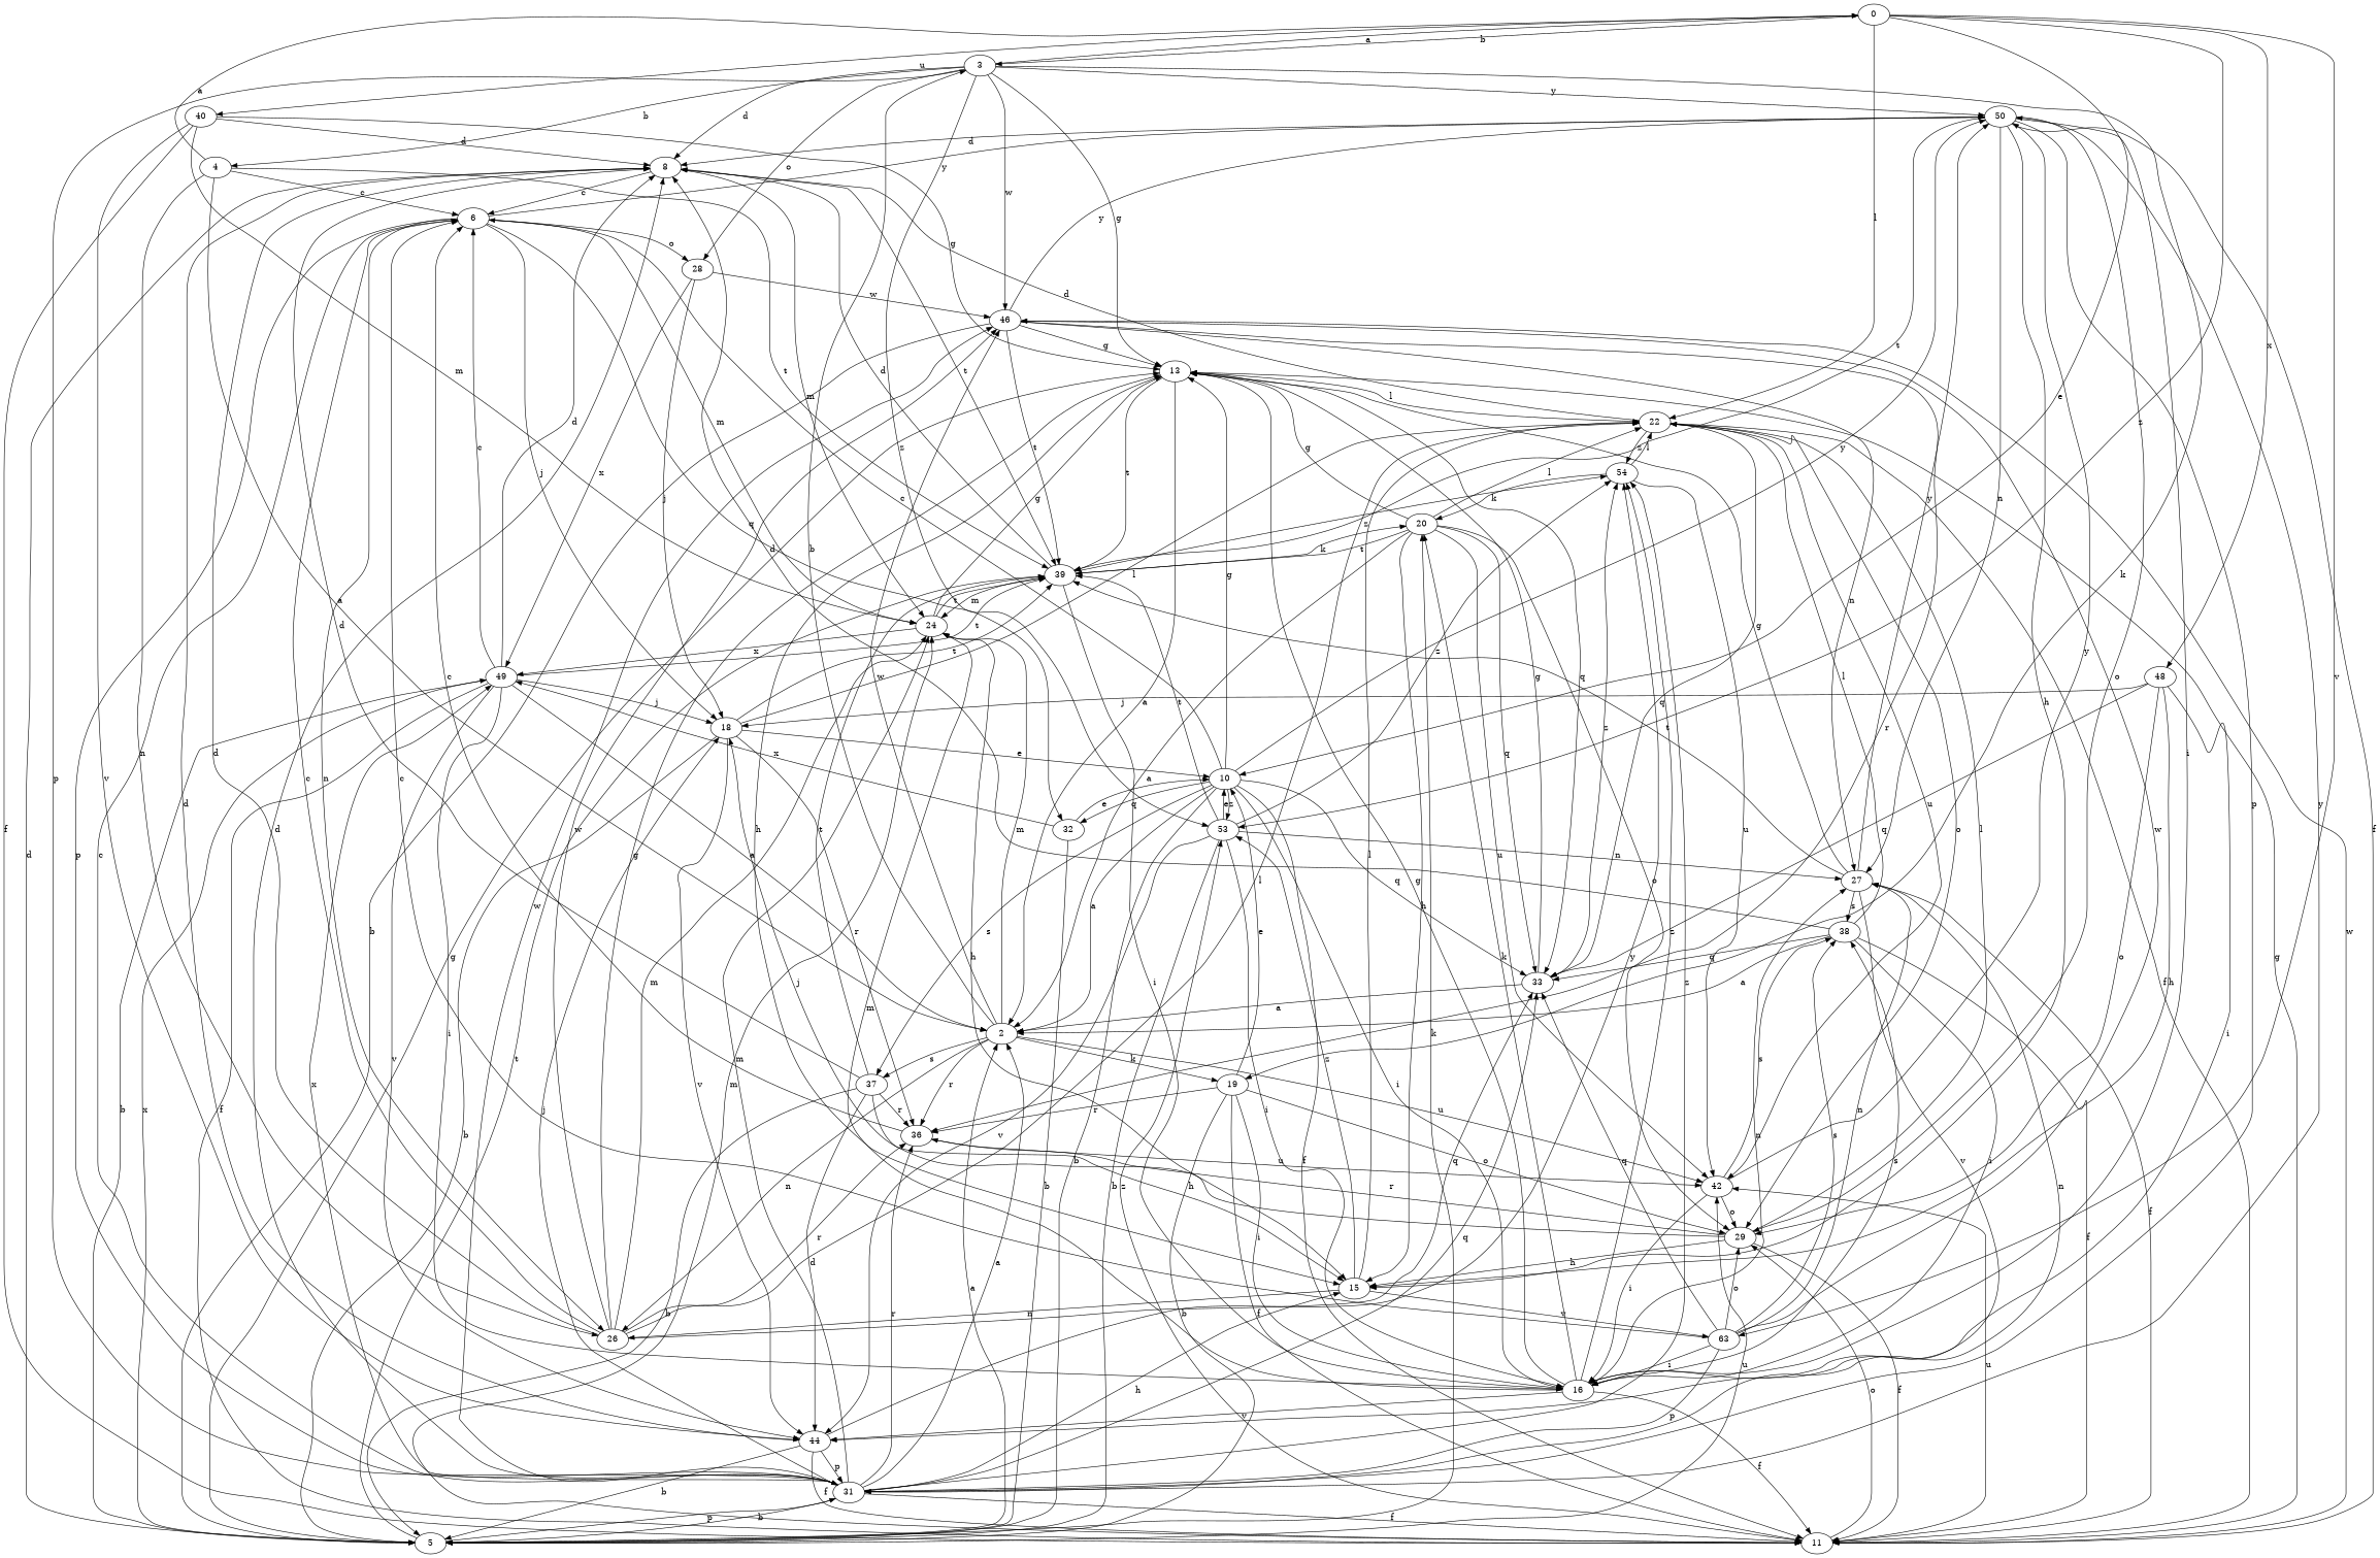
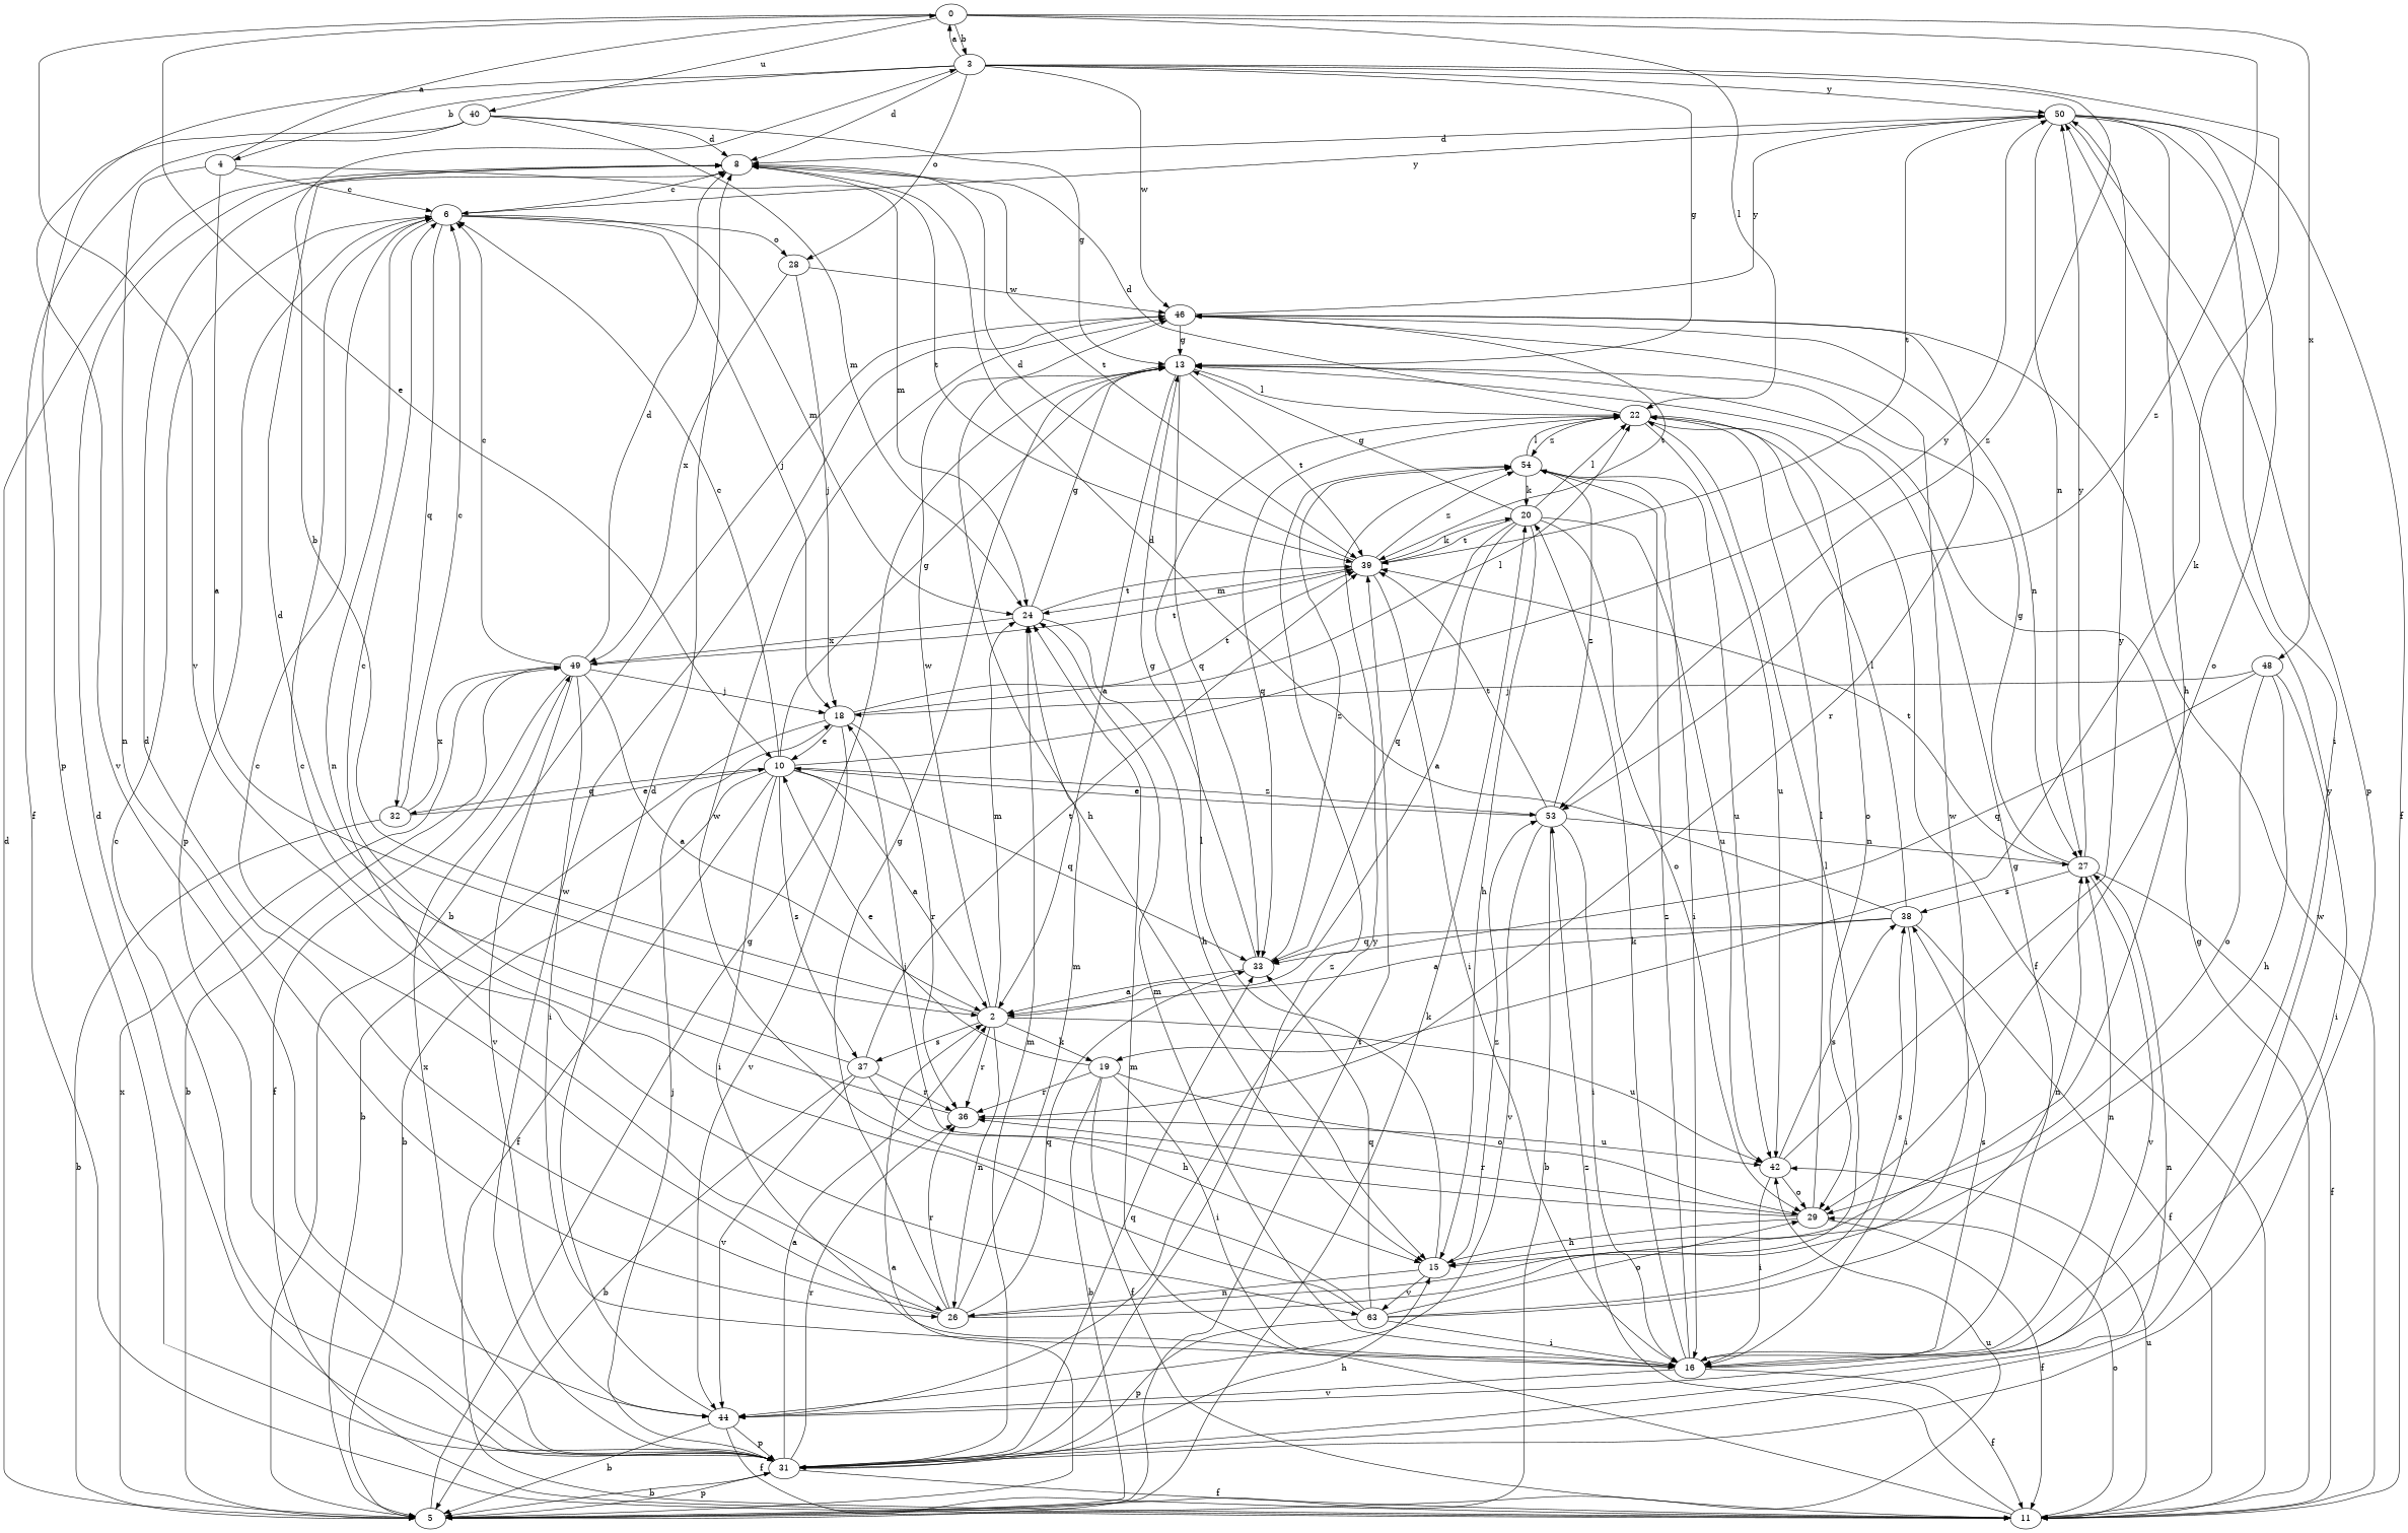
  strict digraph {
    0
    3
    10
    22
    40
    n6 [label=63]
    48
    53
    19
    46
    4
    8
    13
    28
    31
    50
    2
    37
    6
    5
    32
    11
    16
    33
    42
    29
    54
    24
    44
    27
    38
    18
    15
    39
    26
    36
    49
    20
    0 -> 3 [label=b]
    0 -> 10 [label=e]
    0 -> 22 [label=l]
    0 -> 40 [label=u]
    0 -> n6 [label=v]
    0 -> 48 [label=x]
    0 -> 53 [label=z]
    3 -> 0 [label=a]
    3 -> 53 [label=z]
    3 -> 19 [label=k]
    3 -> 46 [label=w]
    3 -> 4 [label=b]
    3 -> 8 [label=d]
    3 -> 13 [label=g]
    3 -> 28 [label=o]
    3 -> 31 [label=p]
    3 -> 50 [label=y]
    10 -> 53 [label=z]
    10 -> 13 [label=g]
    10 -> 50 [label=y]
    10 -> 2 [label=a]
    10 -> 37 [label=s]
    10 -> 6 [label=c]
    10 -> 5 [label=b]
    10 -> 32 [label=q]
    10 -> 11 [label=f]
    10 -> 16 [label=i]
    10 -> 33 [label=q]
    22 -> 8 [label=d]
    22 -> 11 [label=f]
    22 -> 33 [label=q]
    22 -> 42 [label=u]
    22 -> 29 [label=o]
    22 -> 54 [label=z]
    40 -> 8 [label=d]
    40 -> 13 [label=g]
    40 -> 11 [label=f]
    40 -> 24 [label=m]
    40 -> 44 [label=v]
    n6 -> 46 [label=w]
    n6 -> 31 [label=p]
    n6 -> 6 [label=c]
    n6 -> 16 [label=i]
    n6 -> 33 [label=q]
    n6 -> 29 [label=o]
    n6 -> 27 [label=n]
    n6 -> 38 [label=s]
    48 -> 16 [label=i]
    48 -> 33 [label=q]
    48 -> 29 [label=o]
    48 -> 18 [label=j]
    48 -> 15 [label=h]
    53 -> 10 [label=e]
    53 -> 5 [label=b]
    53 -> 16 [label=i]
    53 -> 54 [label=z]
    53 -> 44 [label=v]
    53 -> 27 [label=n]
    53 -> 39 [label=t]
    19 -> 10 [label=e]
    19 -> 5 [label=b]
    19 -> 11 [label=f]
    19 -> 16 [label=i]
    19 -> 29 [label=o]
    19 -> 36 [label=r]
    46 -> 13 [label=g]
    46 -> 50 [label=y]
    46 -> 5 [label=b]
    46 -> 27 [label=n]
    46 -> 39 [label=t]
    46 -> 36 [label=r]
    4 -> 0 [label=a]
    4 -> 2 [label=a]
    4 -> 6 [label=c]
    4 -> 39 [label=t]
    4 -> 26 [label=n]
    8 -> 6 [label=c]
    8 -> 24 [label=m]
    8 -> 39 [label=t]
    13 -> 22 [label=l]
    13 -> 2 [label=a]
    13 -> 33 [label=q]
    13 -> 15 [label=h]
    13 -> 39 [label=t]
    28 -> 46 [label=w]
    28 -> 18 [label=j]
    28 -> 49 [label=x]
    31 -> 46 [label=w]
    31 -> 8 [label=d]
    31 -> 50 [label=y]
    31 -> 2 [label=a]
    31 -> 6 [label=c]
    31 -> 5 [label=b]
    31 -> 11 [label=f]
    31 -> 33 [label=q]
    31 -> 54 [label=z]
    31 -> 24 [label=m]
    31 -> 27 [label=n]
    31 -> 18 [label=j]
    31 -> 15 [label=h]
    31 -> 36 [label=r]
    31 -> 49 [label=x]
    50 -> 8 [label=d]
    50 -> 31 [label=p]
    50 -> 11 [label=f]
    50 -> 16 [label=i]
    50 -> 29 [label=o]
    50 -> 27 [label=n]
    50 -> 15 [label=h]
    50 -> 39 [label=t]
    2 -> 3 [label=b]
    2 -> 19 [label=k]
    2 -> 46 [label=w]
    2 -> 37 [label=s]
    2 -> 42 [label=u]
    2 -> 24 [label=m]
    2 -> 26 [label=n]
    2 -> 36 [label=r]
    37 -> 8 [label=d]
    37 -> 5 [label=b]
-   37 -> 44 [label=d]
+   37 -> 44 [label=v]
    37 -> 15 [label=h]
    37 -> 39 [label=t]
    37 -> 36 [label=r]
    6 -> 28 [label=o]
    6 -> 31 [label=p]
    6 -> 50 [label=y]
    6 -> 32 [label=q]
    6 -> 24 [label=m]
    6 -> 18 [label=j]
    6 -> 26 [label=n]
    5 -> 8 [label=d]
    5 -> 13 [label=g]
    5 -> 31 [label=p]
    5 -> 2 [label=a]
    5 -> 42 [label=u]
    5 -> 39 [label=t]
    5 -> 49 [label=x]
    5 -> 20 [label=k]
    32 -> 10 [label=e]
+   32 -> 6 [label=c]
    32 -> 5 [label=b]
    32 -> 49 [label=x]
    11 -> 53 [label=z]
    11 -> 46 [label=w]
    11 -> 13 [label=g]
    11 -> 42 [label=u]
    11 -> 29 [label=o]
    11 -> 24 [label=m]
    16 -> 13 [label=g]
    16 -> 11 [label=f]
    16 -> 54 [label=z]
    16 -> 24 [label=m]
    16 -> 44 [label=v]
    16 -> 27 [label=n]
    16 -> 38 [label=s]
    16 -> 20 [label=k]
    33 -> 13 [label=g]
    33 -> 2 [label=a]
    33 -> 54 [label=z]
    42 -> 50 [label=y]
    42 -> 16 [label=i]
    42 -> 29 [label=o]
    42 -> 38 [label=s]
    29 -> 22 [label=l]
    29 -> 11 [label=f]
    29 -> 18 [label=j]
    29 -> 15 [label=h]
    29 -> 36 [label=r]
    54 -> 22 [label=l]
+   54 -> 16 [label=i]
    54 -> 42 [label=u]
    54 -> 20 [label=k]
    24 -> 13 [label=g]
    24 -> 15 [label=h]
    24 -> 39 [label=t]
    24 -> 49 [label=x]
    44 -> 8 [label=d]
    44 -> 31 [label=p]
    44 -> 5 [label=b]
    44 -> 11 [label=f]
    44 -> 54 [label=y]
    27 -> 13 [label=g]
    27 -> 50 [label=y]
    27 -> 11 [label=f]
    27 -> 44 [label=v]
    27 -> 38 [label=s]
    27 -> 39 [label=t]
    38 -> 22 [label=l]
    38 -> 8 [label=d]
    38 -> 2 [label=a]
    38 -> 11 [label=f]
    38 -> 16 [label=i]
    38 -> 33 [label=q]
    18 -> 10 [label=e]
    18 -> 22 [label=l]
    18 -> 5 [label=b]
    18 -> 44 [label=v]
    18 -> 39 [label=t]
    18 -> 36 [label=r]
    15 -> 22 [label=l]
    15 -> n6 [label=v]
    15 -> 53 [label=z]
    15 -> 26 [label=n]
    39 -> 8 [label=d]
    39 -> 16 [label=i]
    39 -> 54 [label=z]
    39 -> 24 [label=m]
    39 -> 20 [label=k]
    26 -> 22 [label=l]
    26 -> 46 [label=w]
    26 -> 8 [label=d]
    26 -> 13 [label=g]
    26 -> 6 [label=c]
    26 -> 33 [label=q]
    26 -> 24 [label=m]
    26 -> 36 [label=r]
    36 -> 6 [label=c]
    36 -> 42 [label=u]
    49 -> 8 [label=d]
    49 -> 2 [label=a]
    49 -> 6 [label=c]
    49 -> 5 [label=b]
    49 -> 11 [label=f]
    49 -> 16 [label=i]
    49 -> 44 [label=v]
    49 -> 18 [label=j]
    49 -> 39 [label=t]
    20 -> 22 [label=l]
    20 -> 13 [label=g]
    20 -> 2 [label=a]
    20 -> 33 [label=q]
    20 -> 42 [label=u]
    20 -> 29 [label=o]
    20 -> 15 [label=h]
    20 -> 39 [label=t]
  }
